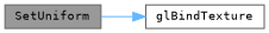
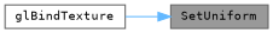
  digraph {
    rankdir=LR
    node [fontname=Terminal fontsize=10 shape=box style=filled]
    n1 [color=gray40 fillcolor=grey60 fontcolor=black height=0.2 label=SetUniform width=0.4]
    n2 [color=grey40 fillcolor=white height=0.2 label=glBindTexture width=0.4]
-   n1 -> n2 [color=steelblue1 fontname=Terminal fontsize=10 labelfontname=Helvetica labelfontsize=10 style=solid]
+   n2 -> n1 [color=steelblue1 fontname=Terminal fontsize=10 labelfontname=Helvetica labelfontsize=10 style=solid]
  }
